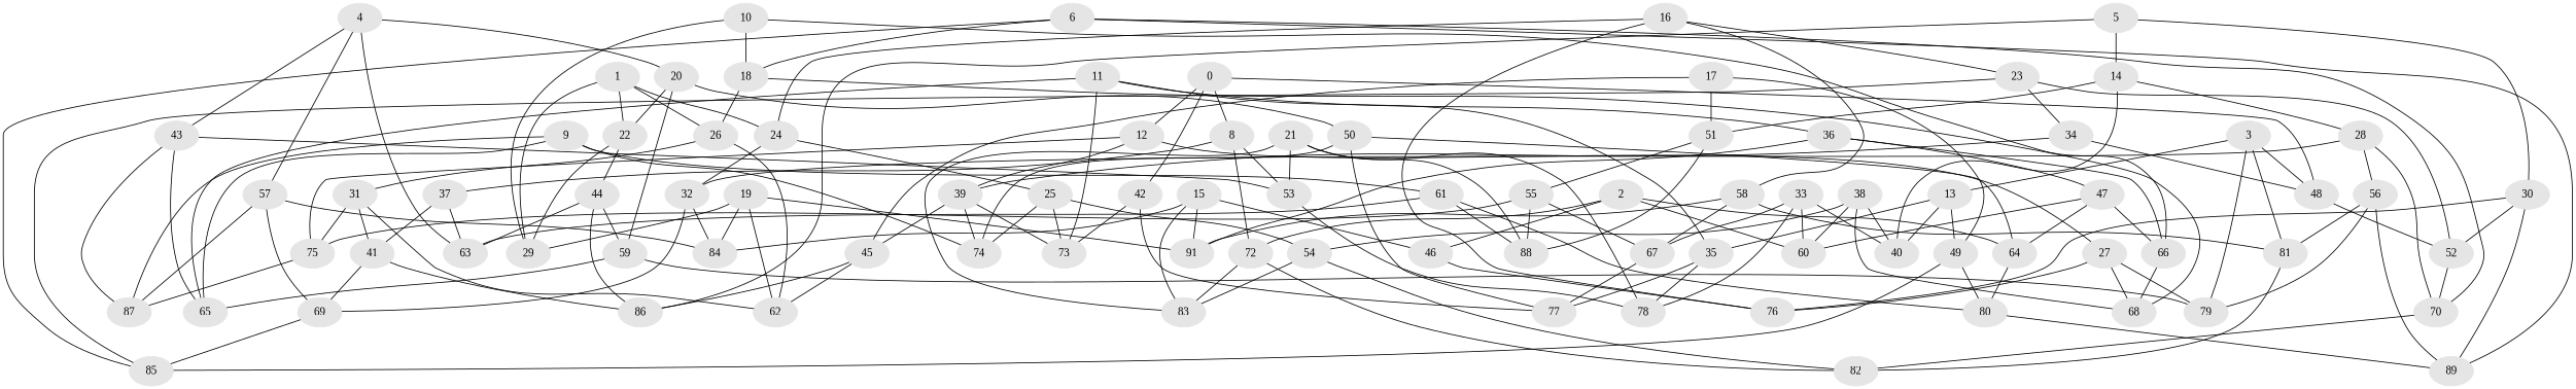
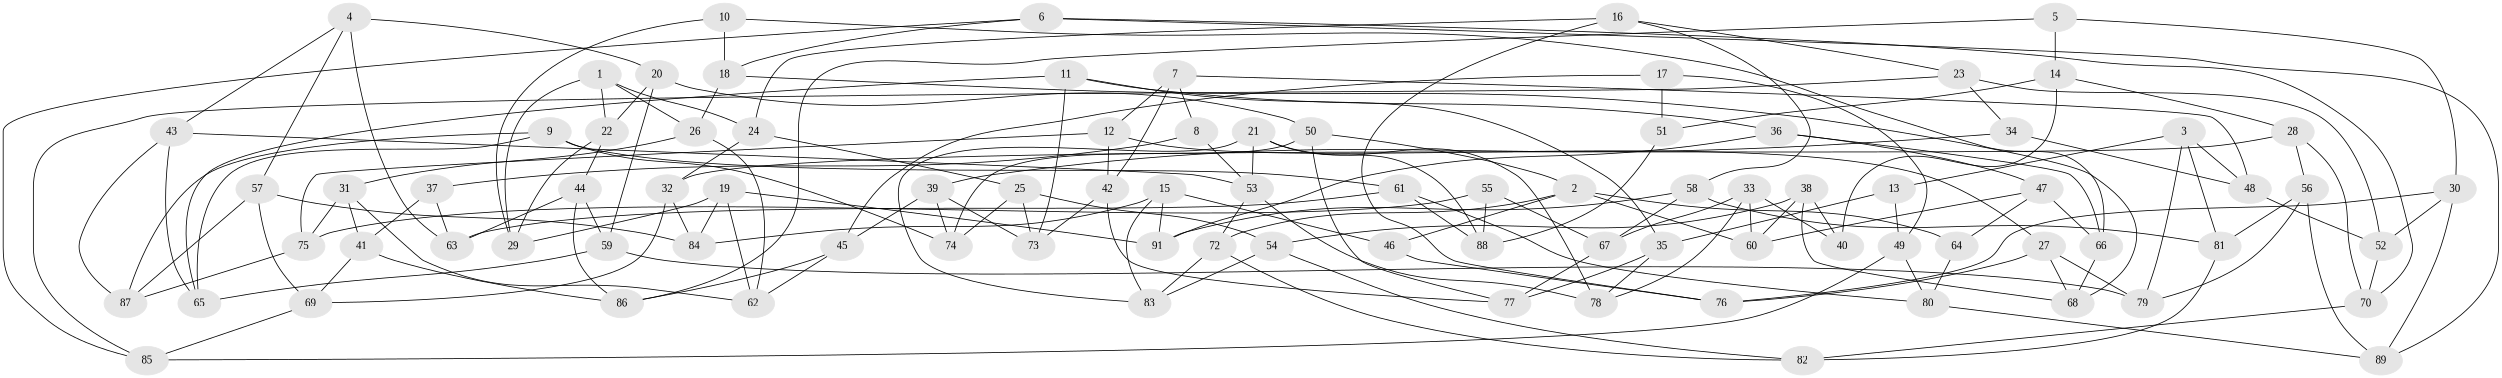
  graph {
    fontname="Liberation Serif"
    node [color=gray90 fontname="Liberation Serif" style=filled]
    edge [fontname="Liberation Serif"]
    1
    22
    24
    26
    29
    44
    25
    32
    62
    31
    2
    46
    60
    64
    72
    76
    80
    83
    82
    3
    13
    48
    79
    81
    35
    40
    49
    52
    4
    20
    43
    57
    63
    50
    59
    53
    65
    87
    84
    69
    5
    14
    30
    86
    28
    51
    17
    45
    89
    6
    18
    70
    85
    68
-   7 [label=0]
+   7
    8
    12
    42
    37
    27
    75
    73
    77
    41
    78
    9
    61
    74
    88
    10
    66
    11
    36
    n74 [label=91]
    47
    56
    55
    15
    16
    23
    58
    34
    67
    19
    21
    39
    54
    33
    38
    1 -- 22
    1 -- 24
    1 -- 26
    1 -- 29
    22 -- 29
    22 -- 44
    24 -- 25
    24 -- 32
    26 -- 62
    26 -- 31
    44 -- 63
    44 -- 59
    44 -- 86
    25 -- 73
    25 -- 74
    25 -- 54
    32 -- 84
    32 -- 69
    31 -- 62
    31 -- 75
    31 -- 41
    2 -- 46
    2 -- 60
    2 -- 64
    2 -- 72
    46 -- 76
    64 -- 80
    72 -- 83
    72 -- 82
    80 -- 89
    3 -- 13
    3 -- 48
    3 -- 79
    3 -- 81
    13 -- 35
-   13 -- 40
    13 -- 49
    48 -- 52
    81 -- 82
    35 -- 77
    35 -- 78
    49 -- 80
    49 -- 85
    52 -- 70
    4 -- 20
    4 -- 43
    4 -- 57
    4 -- 63
    20 -- 22
    20 -- 50
    20 -- 59
    43 -- 53
    43 -- 65
    43 -- 87
    57 -- 87
    57 -- 84
    57 -- 69
-   50 -- 64
+   50 -- 2
    50 -- 77
    50 -- 74
    59 -- 79
    59 -- 65
    53 -- 78
    69 -- 85
    5 -- 14
    5 -- 30
    5 -- 86
    14 -- 40
    14 -- 28
    14 -- 51
    30 -- 76
    30 -- 52
    30 -- 89
    28 -- 32
    28 -- 70
    28 -- 56
    51 -- 88
-   51 -- 55
    17 -- 49
    17 -- 51
    17 -- 45
    45 -- 62
    45 -- 86
    6 -- 89
    6 -- 18
    6 -- 70
    6 -- 85
    18 -- 26
    18 -- 68
    70 -- 82
    7 -- 48
    7 -- 8
    7 -- 12
    7 -- 42
-   8 -- 72
+   53 -- 72
    8 -- 53
    8 -- 37
-   12 -- 39
+   12 -- 42
    12 -- 27
    12 -- 75
    42 -- 73
    42 -- 77
    37 -- 63
    37 -- 41
    27 -- 76
    27 -- 79
    27 -- 68
    75 -- 87
    41 -- 69
    41 -- 86
    9 -- 65
    9 -- 87
    9 -- 61
    9 -- 74
    61 -- 80
    61 -- 63
    61 -- 88
    10 -- 29
    10 -- 18
    10 -- 66
    66 -- 68
    11 -- 35
    11 -- 65
    11 -- 73
    11 -- 36
    36 -- 66
    36 -- n74
    36 -- 47
    47 -- 60
    47 -- 64
    47 -- 66
    56 -- 79
    56 -- 81
    56 -- 89
    55 -- 75
    55 -- 88
    55 -- 67
    15 -- 46
    15 -- 83
    15 -- 84
    15 -- n74
    16 -- 24
    16 -- 76
    16 -- 23
    16 -- 58
    23 -- 52
    23 -- 85
    23 -- 34
    58 -- 81
    58 -- n74
    58 -- 67
    34 -- 48
    34 -- 39
    67 -- 77
    19 -- 29
    19 -- 62
    19 -- 84
    19 -- n74
    21 -- 83
    21 -- 53
    21 -- 78
    21 -- 88
    39 -- 45
    39 -- 73
    39 -- 74
    54 -- 83
    54 -- 82
    33 -- 60
    33 -- 40
    33 -- 78
    33 -- 67
    38 -- 60
    38 -- 40
    38 -- 68
    38 -- 54
  }
